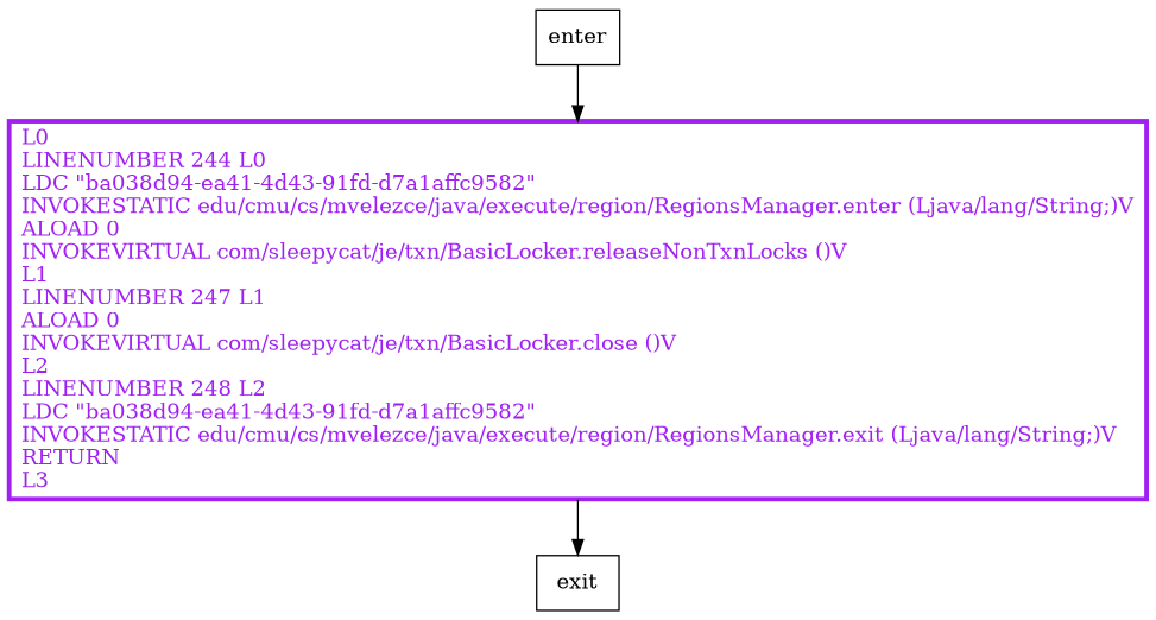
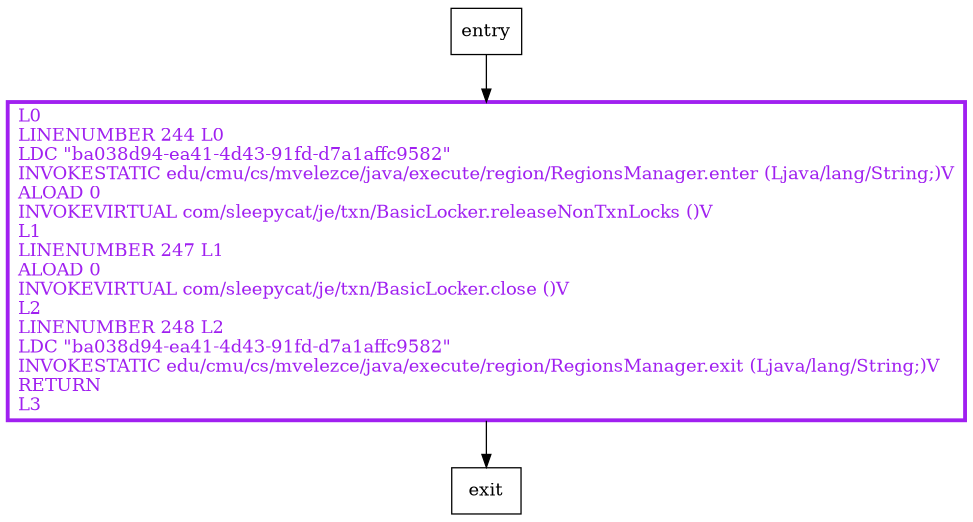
  digraph {
    node [shape=record]
    n1 [color=purple fontcolor=purple label="L0\lLINENUMBER 244 L0\lLDC \"ba038d94-ea41-4d43-91fd-d7a1affc9582\"\lINVOKESTATIC edu/cmu/cs/mvelezce/java/execute/region/RegionsManager.enter (Ljava/lang/String;)V\lALOAD 0\lINVOKEVIRTUAL com/sleepycat/je/txn/BasicLocker.releaseNonTxnLocks ()V\lL1\lLINENUMBER 247 L1\lALOAD 0\lINVOKEVIRTUAL com/sleepycat/je/txn/BasicLocker.close ()V\lL2\lLINENUMBER 248 L2\lLDC \"ba038d94-ea41-4d43-91fd-d7a1affc9582\"\lINVOKESTATIC edu/cmu/cs/mvelezce/java/execute/region/RegionsManager.exit (Ljava/lang/String;)V\lRETURN\lL3\l" penwidth=3]
    exit
-   entry [label=enter]
+   entry
    n1 -> exit
    entry -> n1
  }
